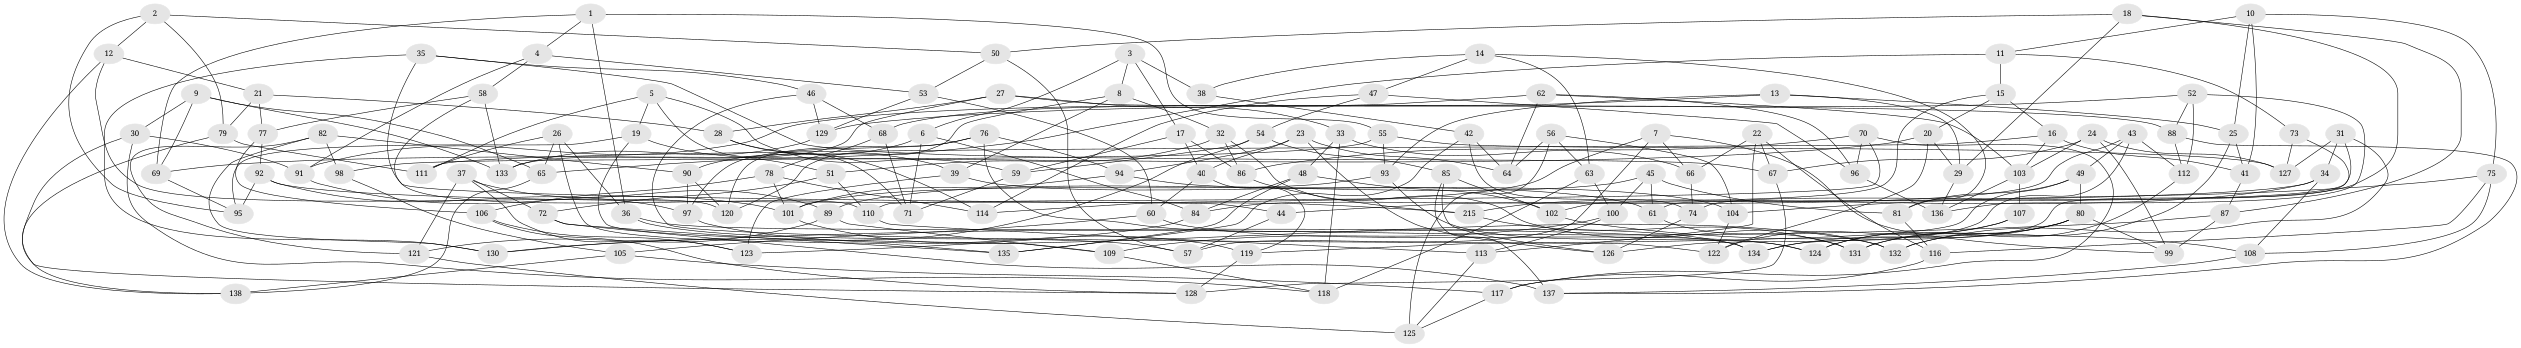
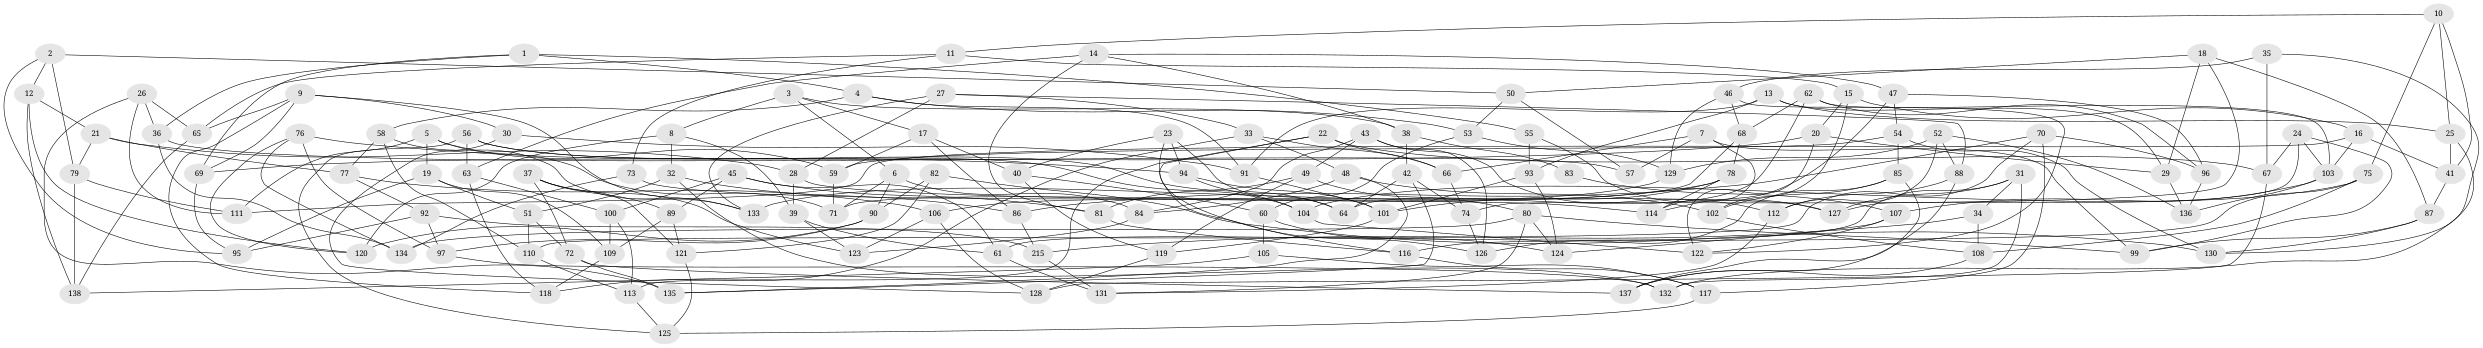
  graph {
    fontname="Noto Serif"
    node [color=gray90 fontname="Noto Serif" style=filled]
    edge [fontname="Noto Serif"]
    1
    4
    36
    55
    69
    53
    58
    91
    57
    134
    93
    127
-   98
    95
    2
    12
    50
    79
    120
    21
    138
    111
    3
    6
    8
    17
    38
    71
    84
    90
    32
    39
    59
    40
    86
+   83
    42
    60
    129
    133
    77
    110
    101
    5
    19
    51
    109
    123
    97
    7
    66
    99
    114
    74
    132
    61
    9
    30
    65
    118
    128
    10
    11
    25
    41
    75
    15
    73
    87
    116
    108
    104
    16
    20
    102
    28
    13
    29
    136
    124
    14
    47
    63
    81
    54
    96
    100
    103
    122
    107
    119
    n92 [label=215]
    18
    126
    130
    72
    92
    106
    22
    67
    113
    125
    117
    23
    64
    94
    24
    26
    135
    27
    33
    88
    48
    112
    137
    31
    34
-   44
    131
    35
    46
    68
    37
    89
    121
    105
    43
    49
    80
    45
    78
    85
    52
    56
    62
    70
    76
    82
    1 -- 4
    1 -- 36
    1 -- 55
    1 -- 69
    4 -- 53
    4 -- 58
    4 -- 91
    36 -- 57
    36 -- 134
    55 -- 93
    55 -- 127
-   55 -- 98
    69 -- 95
    53 -- 60
    53 -- 129
    58 -- 133
    58 -- 77
    58 -- 110
    91 -- 101
    93 -- 101
    93 -- 124
-   98 -- 105
    2 -- 95
    2 -- 12
    2 -- 50
    2 -- 79
    12 -- 120
    12 -- 21
    12 -- 138
    50 -- 53
    50 -- 57
    79 -- 138
    79 -- 111
    21 -- 79
    21 -- 77
    21 -- 28
    3 -- 6
    3 -- 8
    3 -- 17
    3 -- 38
    6 -- 71
    6 -- 84
    6 -- 90
    8 -- 120
    8 -- 32
    8 -- 39
    17 -- 59
    17 -- 40
    17 -- 86
+   38 -- 83
    38 -- 42
    84 -- 123
    90 -- 120
    90 -- 97
    32 -- 86
    32 -- 51
    32 -- 132
    39 -- 123
    39 -- 61
    59 -- 71
    40 -- 60
    40 -- 119
    86 -- n92
+   83 -- 107
    42 -- 74
    42 -- 64
    42 -- 135
    60 -- 124
    60 -- 105
    129 -- 133
    77 -- 92
    77 -- 106
    110 -- 113
    101 -- 119
    5 -- 111
    5 -- 71
    5 -- 59
    5 -- 19
    19 -- 95
    19 -- 51
    19 -- 109
    51 -- 110
    51 -- 72
    109 -- 118
    97 -- 132
    7 -- 57
    7 -- 66
    7 -- 99
    7 -- 114
    66 -- 74
    74 -- 126
    61 -- 131
    9 -- 69
    9 -- 133
    9 -- 30
    9 -- 65
    30 -- 91
-   30 -- 118
+   9 -- 118
    30 -- 128
    65 -- 138
    10 -- 11
    10 -- 25
    10 -- 41
    10 -- 75
    11 -- 65
    11 -- 15
    11 -- 73
    25 -- 132
    25 -- 41
    41 -- 87
    75 -- 116
    75 -- 108
    75 -- 104
    15 -- 16
    15 -- 20
    15 -- 102
    73 -- 134
    73 -- 127
    87 -- 99
    87 -- 130
    116 -- 117
    108 -- 137
    104 -- 122
    16 -- 111
    16 -- 41
    16 -- 103
    20 -- 69
    20 -- 29
    20 -- 122
    102 -- 108
    28 -- 39
    28 -- 114
    13 -- 91
    13 -- 93
    13 -- 25
    13 -- 29
    29 -- 136
    14 -- 38
    14 -- 47
    14 -- 63
    14 -- 81
    47 -- 114
    47 -- 54
    47 -- 96
    63 -- 118
    63 -- 100
    81 -- 116
    54 -- 59
    54 -- 130
    54 -- 85
    96 -- 136
    100 -- 109
    100 -- 113
    103 -- 136
    103 -- 107
    107 -- 124
    107 -- 122
    119 -- 128
    n92 -- 131
    18 -- 50
    18 -- 74
    18 -- 87
    18 -- 29
    72 -- 135
    72 -- 137
    92 -- 95
    92 -- 97
    92 -- n92
    106 -- 123
    106 -- 128
    22 -- 66
    22 -- 116
    22 -- 67
    22 -- 113
    67 -- 128
    113 -- 125
    117 -- 125
    23 -- 40
    23 -- 126
    23 -- 64
    23 -- 94
    94 -- 101
    94 -- 104
    24 -- 127
    24 -- 99
    24 -- 103
    24 -- 67
    26 -- 36
    26 -- 111
    26 -- 65
    26 -- 135
    27 -- 133
    27 -- 28
    27 -- 33
    27 -- 88
    33 -- 66
    33 -- 118
    33 -- 48
    88 -- 112
    88 -- 137
    48 -- 84
    48 -- 102
    48 -- 135
    112 -- 131
    31 -- 127
    31 -- 132
    31 -- 61
    31 -- 34
    34 -- 108
    34 -- n92
-   34 -- 44
-   44 -- 57
    35 -- 130
    35 -- 67
-   35 -- 44
    35 -- 46
    46 -- 129
    46 -- 122
    46 -- 68
    68 -- 71
    68 -- 78
    37 -- 123
    37 -- 72
    37 -- 89
    37 -- 121
    89 -- 109
    89 -- 121
    121 -- 125
    105 -- 138
    105 -- 117
    43 -- 84
    43 -- 126
    43 -- 112
    43 -- 49
    49 -- 81
    49 -- 119
    49 -- 80
    80 -- 134
    80 -- 99
    80 -- 124
    80 -- 131
    45 -- 61
    45 -- 81
    45 -- 100
    45 -- 89
    78 -- 101
    78 -- 114
    78 -- 106
    85 -- 102
    85 -- 126
    85 -- 137
    52 -- 129
    52 -- 136
    52 -- 88
    52 -- 112
    56 -- 104
    56 -- 63
    56 -- 125
    56 -- 64
    62 -- 96
    62 -- 103
    62 -- 64
    62 -- 68
    70 -- 86
    70 -- 110
    70 -- 96
    70 -- 117
    76 -- 134
    76 -- 120
    76 -- 97
    76 -- 94
-   82 -- 98
    82 -- 90
    82 -- 130
    82 -- 121
  }
